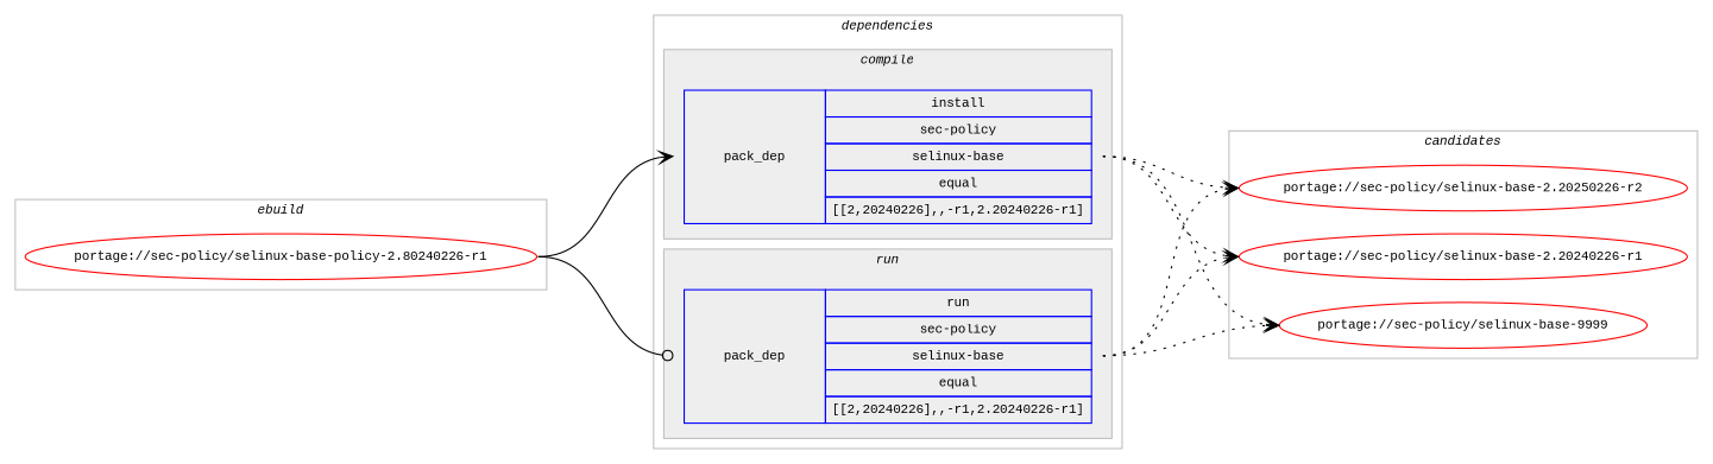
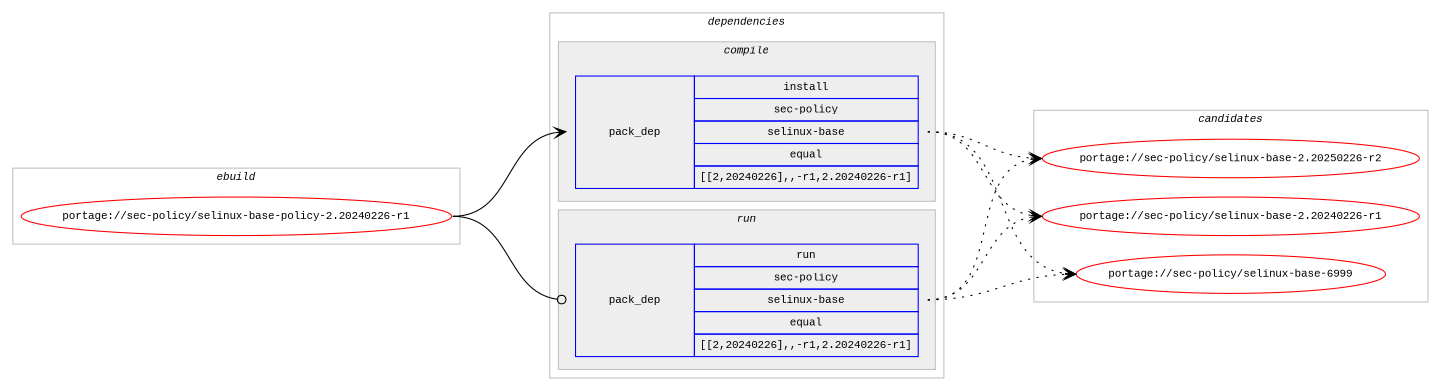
  digraph {
    compound=true
    concentrate=true
    fontname="Liberation Mono"
    fontsize=10
    newrank=true
    rankdir=LR
    ranksep=1.5
    node [color=red fontname="Liberation Mono" fontsize=10]
    edge [arrowhead=vee fontname="Liberation Mono" headport=w style=dotted tailport=e weight=100]
-   n1 [label="portage://sec-policy/selinux-base-policy-2.80240226-r1" width=4]
+   n1 [label="portage://sec-policy/selinux-base-policy-2.20240226-r1" width=4]
    n2 [color=blue label=<<TABLE BORDER="0" CELLBORDER="1" CELLSPACING="0" CELLPADDING="4" WIDTH="220"><TR><TD ROWSPAN="6" CELLPADDING="30">pack_dep</TD></TR><TR><TD WIDTH="110">install</TD></TR><TR><TD>sec-policy</TD></TR><TR><TD>selinux-base</TD></TR><TR><TD>equal</TD></TR><TR><TD>[[2,20240226],,-r1,2.20240226-r1]</TD></TR></TABLE>> shape=none]
    n3 [color=blue label=<<TABLE BORDER="0" CELLBORDER="1" CELLSPACING="0" CELLPADDING="4" WIDTH="220"><TR><TD ROWSPAN="6" CELLPADDING="30">pack_dep</TD></TR><TR><TD WIDTH="110">run</TD></TR><TR><TD>sec-policy</TD></TR><TR><TD>selinux-base</TD></TR><TR><TD>equal</TD></TR><TR><TD>[[2,20240226],,-r1,2.20240226-r1]</TD></TR></TABLE>> shape=none]
-   n4 [label="portage://sec-policy/selinux-base-9999" width=4]
+   n4 [label="portage://sec-policy/selinux-base-6999" width=4]
    n5 [label="portage://sec-policy/selinux-base-2.20250226-r2" width=4]
    n6 [label="portage://sec-policy/selinux-base-2.20240226-r1" width=4]
    subgraph cluster_1 {
      color=gray
      label=<<i>ebuild</i>>
      n1
    }
    subgraph cluster_2 {
      color=gray
      label=<<i>dependencies</i>>
      subgraph cluster_3 {
        color=gray
        fillcolor="#eeeeee"
        label=<<i>compile</i>>
        style=filled
        subgraph sub_4 {
          color=gray
          fillcolor="#eeeeee"
          label=<<i>compile</i>>
          style=filled
          n2
        }
      }
      subgraph cluster_5 {
        color=gray
        fillcolor="#eeeeee"
        label=<<i>compile and run</i>>
        style=filled
      }
      subgraph cluster_6 {
        color=gray
        fillcolor="#eeeeee"
        label=<<i>run</i>>
        style=filled
        subgraph sub_7 {
          color=gray
          fillcolor="#eeeeee"
          label=<<i>run</i>>
          style=filled
          n3
        }
      }
    }
    subgraph cluster_8 {
      color=gray
      label=<<i>candidates</i>>
      rank=same
      subgraph sub_9 {
        color=black
        label=<<i>candidates</i>>
        nodesep=1
        rank=same
        n4
        n5
        n6
      }
      subgraph sub_10 {
        color=black
        label=<<i>candidates</i>>
        nodesep=1
        rank=same
        n4
        n5
        n6
      }
    }
    n1 -> n2 [style=solid weight=20]
    n1 -> n3 [arrowhead=odot style=solid weight=20]
    n2 -> n4
    n2 -> n5
    n2 -> n6
    n3 -> n4
    n3 -> n5
    n3 -> n6
  }
